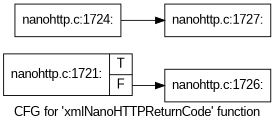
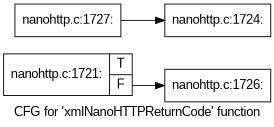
  digraph {
    fontname="Liberation Sans"
    label="CFG for 'xmlNanoHTTPReturnCode' function"
    rankdir=LR
    node [fontname="Liberation Sans" shape=record]
    edge [fontname="Liberation Sans"]
    n1 [label="{nanohttp.c:1721:|{<s0>T|<s1>F}}"]
    n2 [label="{nanohttp.c:1726:}"]
    n3 [label="{nanohttp.c:1724:}"]
    n4 [label="{nanohttp.c:1727:}"]
    n1 -> n2 [tailport=s1]
-   n3 -> n4
+   n4 -> n3
  }
